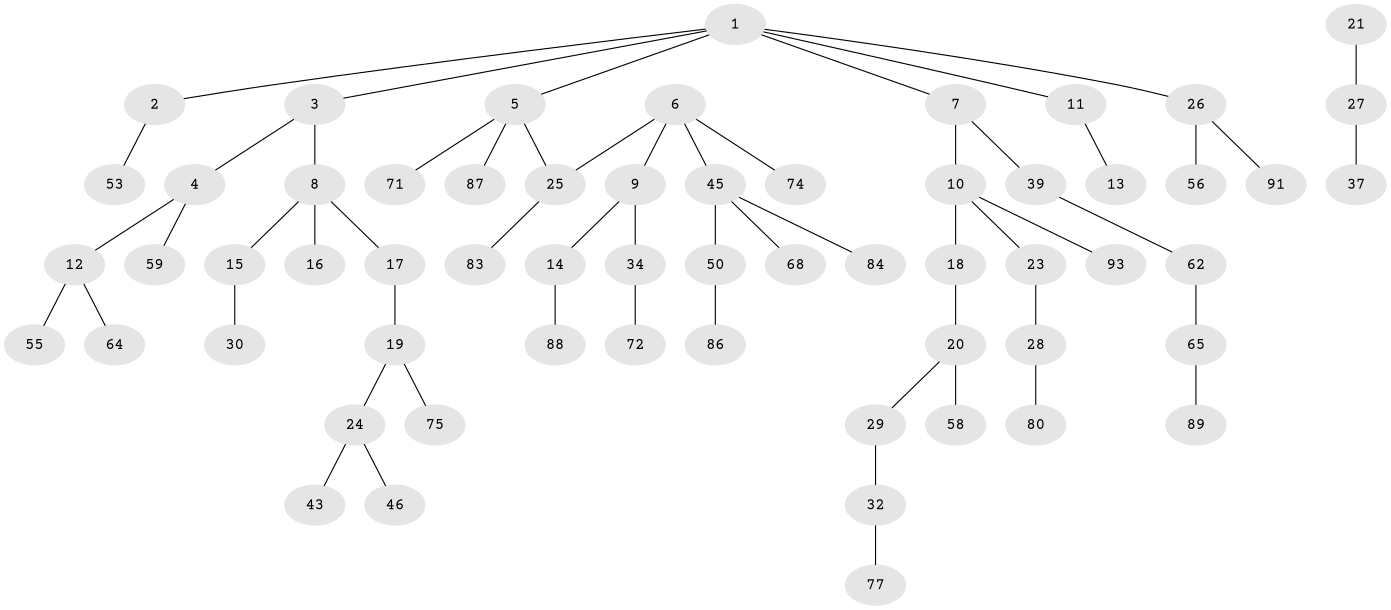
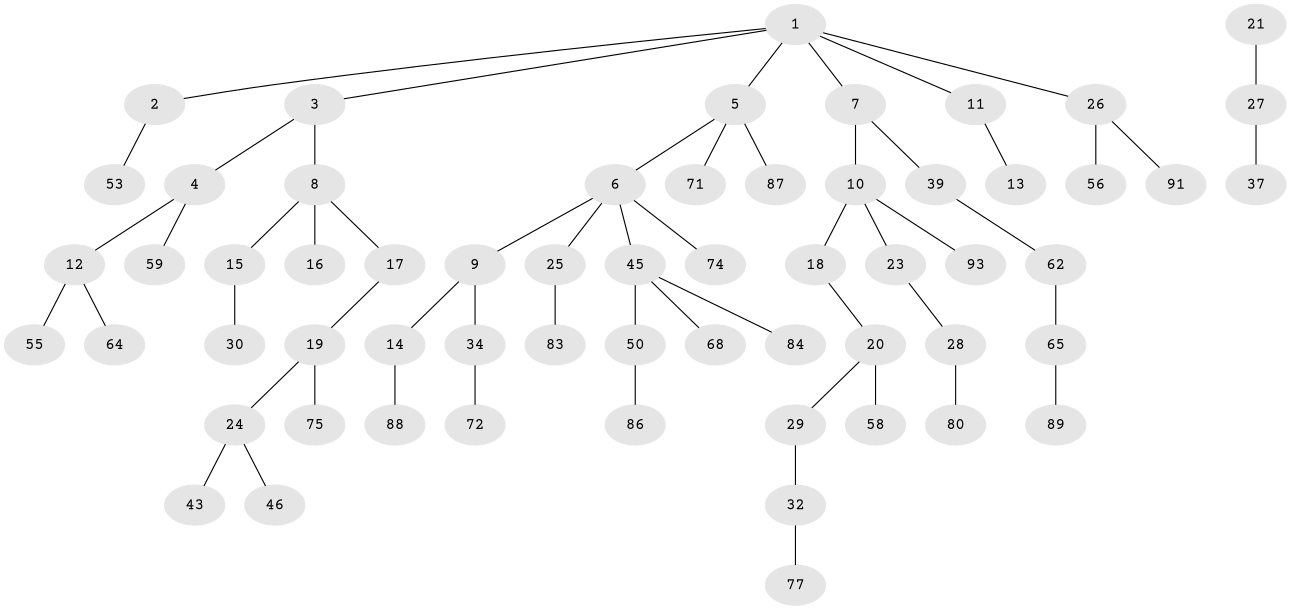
  graph {
    fontname="Courier Prime"
    node [color=gray90 fontname="Courier Prime" style=filled]
    edge [fontname="Courier Prime"]
    1 [super="+22"]
    2 [super="+76"]
    3 [super="+67"]
    5 [super="+38"]
    7 [super="+35"]
    11 [super="+94"]
    26 [super="+49"]
    53 [super="+79"]
    4 [super="+42"]
    8 [super="+72"]
    6 [super="+51"]
    71
    87
    10 [super="+33"]
    39 [super="+61"]
    13 [super="+47"]
    56
    91
    12 [super="+36"]
    59
    15 [super="+70"]
    16
    17 [super="+69"]
    55
    64
    9 [super="+82"]
    25
    45 [super="+48"]
    74
    14 [super="+54"]
    34 [super="+63"]
    83
    50 [super="+66"]
    68
    84
    18
    23
    93
    62 [super="+85"]
    30 [super="+31"]
    19 [super="+40"]
    27 [super="+52"]
    21
    88
    n45 [label=72]
    20 [super="+81"]
    28 [super="+57"]
    24 [super="+41"]
    75
    29 [super="+44"]
    58
    43
    46 [super="+90"]
    32
    37 [super="+60"]
    80
    77 [super="+78"]
    65
    86 [super="+92"]
    89
    1 -- 2
    1 -- 3
    1 -- 5
    1 -- 7
    1 -- 11
    1 -- 26
    2 -- 53
    3 -- 4
    3 -- 8
-   5 -- 25
+   5 -- 6
    5 -- 71
    5 -- 87
    7 -- 10
    7 -- 39
    11 -- 13
    26 -- 56
    26 -- 91
    4 -- 12
    4 -- 59
    8 -- 15
    8 -- 16
    8 -- 17
    6 -- 9
    6 -- 25
    6 -- 45
    6 -- 74
    10 -- 18
    10 -- 23
    10 -- 93
    39 -- 62
    12 -- 55
    12 -- 64
    15 -- 30
    17 -- 19
    9 -- 14
    9 -- 34
    25 -- 83
    45 -- 50
    45 -- 68
    45 -- 84
    14 -- 88
    34 -- n45
    50 -- 86
    18 -- 20
    23 -- 28
    62 -- 65
    19 -- 24
    19 -- 75
    27 -- 37
    21 -- 27
    20 -- 29
    20 -- 58
    28 -- 80
    24 -- 43
    24 -- 46
    29 -- 32
    32 -- 77
    65 -- 89
  }
